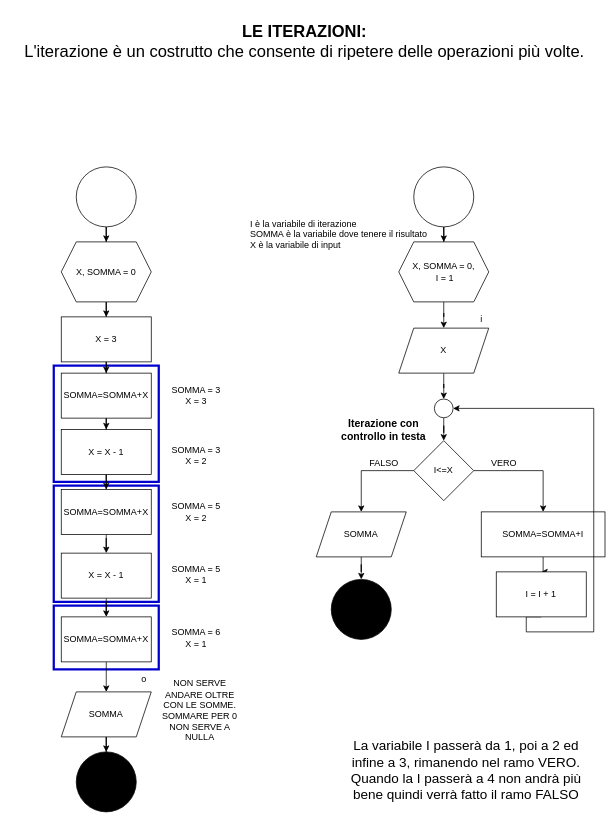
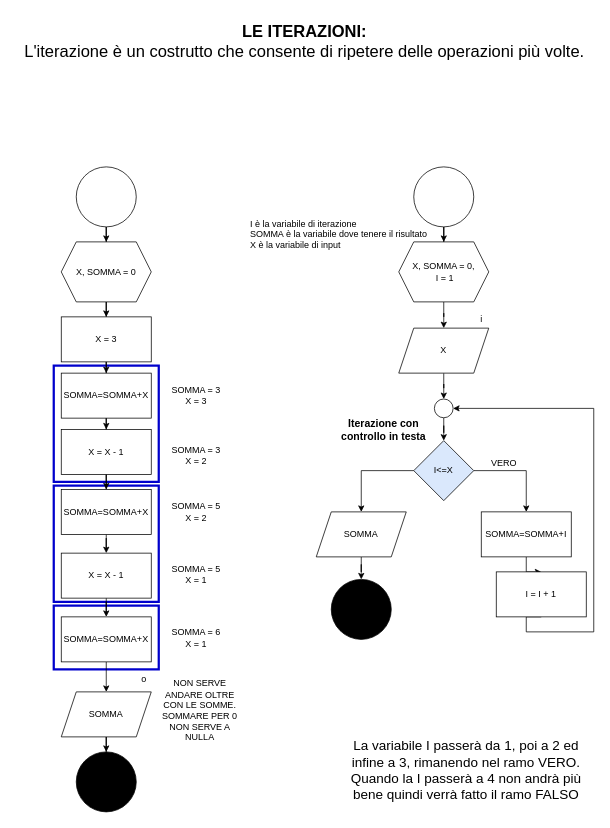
  <mxCell id="0" />
  <mxCell id="1" parent="0" />
  <mxCell id="2" value="" style="rounded=0;whiteSpace=wrap;html=1;strokeWidth=3;strokeColor=#0000CC;" vertex="1" parent="1"><mxGeometry x="71" y="807" width="140" height="85" as="geometry" /></mxCell>
  <mxCell id="3" value="" style="rounded=0;whiteSpace=wrap;html=1;strokeWidth=3;strokeColor=#0000CC;" vertex="1" parent="1"><mxGeometry x="71" y="647" width="140" height="155" as="geometry" /></mxCell>
  <mxCell id="4" value="" style="rounded=0;whiteSpace=wrap;html=1;strokeWidth=3;strokeColor=#0000CC;" vertex="1" parent="1"><mxGeometry x="71" y="487" width="140" height="155" as="geometry" /></mxCell>
  <mxCell id="5" value="&lt;span style=&quot;font-size: 22px;&quot;&gt;&lt;b&gt;LE ITERAZIONI:&lt;/b&gt;&lt;/span&gt;&lt;div&gt;&lt;span style=&quot;font-size: 22px;&quot;&gt;L'iterazione è un costrutto che consente di ripetere delle operazioni più volte.&lt;/span&gt;&lt;/div&gt;" style="text;html=1;align=center;verticalAlign=middle;resizable=0;points=[];autosize=1;strokeColor=none;fillColor=none;" vertex="1" parent="1"><mxGeometry x="20" y="20" width="770" height="70" as="geometry" /></mxCell>
  <mxCell id="6" value="" style="edgeStyle=orthogonalEdgeStyle;rounded=0;orthogonalLoop=1;jettySize=auto;html=1;" edge="1" parent="1" source="7" target="9"><mxGeometry relative="1" as="geometry" /></mxCell>
  <mxCell id="7" value="" style="ellipse;whiteSpace=wrap;html=1;aspect=fixed;fillColor=#FFFFFF;" vertex="1" parent="1"><mxGeometry x="101" y="222" width="80" height="80" as="geometry" /></mxCell>
  <mxCell id="8" value="" style="edgeStyle=orthogonalEdgeStyle;rounded=0;orthogonalLoop=1;jettySize=auto;html=1;" edge="1" parent="1" source="9" target="11"><mxGeometry relative="1" as="geometry" /></mxCell>
  <mxCell id="9" value="X, SOMMA = 0" style="shape=hexagon;perimeter=hexagonPerimeter2;whiteSpace=wrap;html=1;fixedSize=1;" vertex="1" parent="1"><mxGeometry x="81" y="322" width="120" height="80" as="geometry" /></mxCell>
  <mxCell id="10" value="" style="edgeStyle=orthogonalEdgeStyle;rounded=0;orthogonalLoop=1;jettySize=auto;html=1;" edge="1" parent="1" source="11" target="13"><mxGeometry relative="1" as="geometry" /></mxCell>
  <mxCell id="11" value="X = 3" style="rounded=0;whiteSpace=wrap;html=1;" vertex="1" parent="1"><mxGeometry x="81" y="422" width="120" height="60" as="geometry" /></mxCell>
  <mxCell id="12" value="" style="edgeStyle=orthogonalEdgeStyle;rounded=0;orthogonalLoop=1;jettySize=auto;html=1;" edge="1" parent="1" source="13" target="15"><mxGeometry relative="1" as="geometry" /></mxCell>
  <mxCell id="13" value="SOMMA=SOMMA+X" style="rounded=0;whiteSpace=wrap;html=1;" vertex="1" parent="1"><mxGeometry x="81" y="497" width="120" height="60" as="geometry" /></mxCell>
  <mxCell id="14" style="edgeStyle=orthogonalEdgeStyle;rounded=0;orthogonalLoop=1;jettySize=auto;html=1;" edge="1" parent="1" source="15" target="17"><mxGeometry relative="1" as="geometry" /></mxCell>
  <mxCell id="15" value="X = X - 1" style="rounded=0;whiteSpace=wrap;html=1;" vertex="1" parent="1"><mxGeometry x="81" y="572" width="120" height="60" as="geometry" /></mxCell>
  <mxCell id="16" style="edgeStyle=orthogonalEdgeStyle;rounded=0;orthogonalLoop=1;jettySize=auto;html=1;" edge="1" parent="1" source="17" target="19"><mxGeometry relative="1" as="geometry" /></mxCell>
  <mxCell id="17" value="SOMMA=SOMMA+X" style="rounded=0;whiteSpace=wrap;html=1;" vertex="1" parent="1"><mxGeometry x="81" y="652" width="120" height="60" as="geometry" /></mxCell>
  <mxCell id="18" style="edgeStyle=orthogonalEdgeStyle;rounded=0;orthogonalLoop=1;jettySize=auto;html=1;" edge="1" parent="1" source="19" target="21"><mxGeometry relative="1" as="geometry" /></mxCell>
  <mxCell id="19" value="X = X - 1" style="rounded=0;whiteSpace=wrap;html=1;" vertex="1" parent="1"><mxGeometry x="81" y="737" width="120" height="60" as="geometry" /></mxCell>
  <mxCell id="20" value="" style="edgeStyle=orthogonalEdgeStyle;rounded=0;orthogonalLoop=1;jettySize=auto;html=1;" edge="1" parent="1" source="21" target="28"><mxGeometry relative="1" as="geometry" /></mxCell>
  <mxCell id="21" value="SOMMA=SOMMA+X" style="rounded=0;whiteSpace=wrap;html=1;" vertex="1" parent="1"><mxGeometry x="81" y="822" width="120" height="60" as="geometry" /></mxCell>
  <mxCell id="22" value="SOMMA = 3&lt;div&gt;X = 3&lt;/div&gt;" style="text;html=1;align=center;verticalAlign=middle;whiteSpace=wrap;rounded=0;" vertex="1" parent="1"><mxGeometry x="201" y="512" width="120" height="30" as="geometry" /></mxCell>
  <mxCell id="23" value="SOMMA = 3&lt;div&gt;X = 2&lt;/div&gt;" style="text;html=1;align=center;verticalAlign=middle;whiteSpace=wrap;rounded=0;" vertex="1" parent="1"><mxGeometry x="201" y="592" width="120" height="30" as="geometry" /></mxCell>
  <mxCell id="24" value="SOMMA = 5&lt;div&gt;X = 2&lt;/div&gt;" style="text;html=1;align=center;verticalAlign=middle;whiteSpace=wrap;rounded=0;" vertex="1" parent="1"><mxGeometry x="201" y="667" width="120" height="30" as="geometry" /></mxCell>
  <mxCell id="25" value="SOMMA = 5&lt;div&gt;X = 1&lt;/div&gt;" style="text;html=1;align=center;verticalAlign=middle;whiteSpace=wrap;rounded=0;" vertex="1" parent="1"><mxGeometry x="201" y="749.5" width="120" height="30" as="geometry" /></mxCell>
  <mxCell id="26" value="SOMMA = 6&lt;div&gt;X = 1&lt;/div&gt;" style="text;html=1;align=center;verticalAlign=middle;whiteSpace=wrap;rounded=0;" vertex="1" parent="1"><mxGeometry x="201" y="834.5" width="120" height="30" as="geometry" /></mxCell>
  <mxCell id="27" value="" style="edgeStyle=orthogonalEdgeStyle;rounded=0;orthogonalLoop=1;jettySize=auto;html=1;" edge="1" parent="1" source="28" target="29"><mxGeometry relative="1" as="geometry" /></mxCell>
  <mxCell id="28" value="SOMMA" style="shape=parallelogram;perimeter=parallelogramPerimeter;whiteSpace=wrap;html=1;fixedSize=1;" vertex="1" parent="1"><mxGeometry x="81" y="922" width="120" height="60" as="geometry" /></mxCell>
  <mxCell id="29" value="" style="ellipse;whiteSpace=wrap;html=1;aspect=fixed;fillColor=#000000;" vertex="1" parent="1"><mxGeometry x="101" y="1002" width="80" height="80" as="geometry" /></mxCell>
  <mxCell id="30" value="" style="edgeStyle=orthogonalEdgeStyle;rounded=0;orthogonalLoop=1;jettySize=auto;html=1;" edge="1" parent="1" source="31" target="34"><mxGeometry relative="1" as="geometry" /></mxCell>
  <mxCell id="31" value="" style="ellipse;whiteSpace=wrap;html=1;aspect=fixed;fillColor=#FFFFFF;" vertex="1" parent="1"><mxGeometry x="551" y="222" width="80" height="80" as="geometry" /></mxCell>
  <mxCell id="32" value="NON SERVE ANDARE OLTRE CON LE SOMME. SOMMARE PER 0 NON SERVE A NULLA" style="text;html=1;align=center;verticalAlign=middle;whiteSpace=wrap;rounded=0;" vertex="1" parent="1"><mxGeometry x="206" y="932" width="120" height="30" as="geometry" /></mxCell>
  <mxCell id="33" value="" style="edgeStyle=orthogonalEdgeStyle;rounded=0;orthogonalLoop=1;jettySize=auto;html=1;" edge="1" parent="1" source="34" target="36"><mxGeometry relative="1" as="geometry" /></mxCell>
  <mxCell id="34" value="X, SOMMA = 0,&lt;div&gt;&amp;nbsp;I = 1&lt;/div&gt;" style="shape=hexagon;perimeter=hexagonPerimeter2;whiteSpace=wrap;html=1;fixedSize=1;" vertex="1" parent="1"><mxGeometry x="531" y="322" width="120" height="80" as="geometry" /></mxCell>
  <mxCell id="35" value="" style="edgeStyle=orthogonalEdgeStyle;rounded=0;orthogonalLoop=1;jettySize=auto;html=1;" edge="1" parent="1" source="36" target="48"><mxGeometry relative="1" as="geometry" /></mxCell>
  <mxCell id="36" value="X" style="shape=parallelogram;perimeter=parallelogramPerimeter;whiteSpace=wrap;html=1;fixedSize=1;" vertex="1" parent="1"><mxGeometry x="531" y="437" width="120" height="60" as="geometry" /></mxCell>
  <mxCell id="37" value="o" style="text;html=1;align=center;verticalAlign=middle;resizable=0;points=[];autosize=1;strokeColor=none;fillColor=none;" vertex="1" parent="1"><mxGeometry x="176" y="890" width="30" height="30" as="geometry" /></mxCell>
  <mxCell id="38" value="i" style="text;html=1;align=center;verticalAlign=middle;resizable=0;points=[];autosize=1;strokeColor=none;fillColor=none;" vertex="1" parent="1"><mxGeometry x="626" y="410" width="30" height="30" as="geometry" /></mxCell>
  <mxCell id="39" style="edgeStyle=orthogonalEdgeStyle;rounded=0;orthogonalLoop=1;jettySize=auto;html=1;entryX=0.5;entryY=0;entryDx=0;entryDy=0;" edge="1" parent="1" source="41" target="43"><mxGeometry relative="1" as="geometry" /></mxCell>
  <mxCell id="40" style="edgeStyle=orthogonalEdgeStyle;rounded=0;orthogonalLoop=1;jettySize=auto;html=1;entryX=0.5;entryY=0;entryDx=0;entryDy=0;" edge="1" parent="1" source="41" target="50"><mxGeometry relative="1" as="geometry" /></mxCell>
- <mxCell id="41" value="I&amp;lt;=X" style="rhombus;whiteSpace=wrap;html=1;" vertex="1" parent="1"><mxGeometry x="551" y="587" width="80" height="80" as="geometry" /></mxCell>
+ <mxCell id="41" value="I&amp;lt;=X" style="rhombus;whiteSpace=wrap;html=1;fillColor=#dae8fc;" vertex="1" parent="1"><mxGeometry x="551" y="587" width="80" height="80" as="geometry" /></mxCell>
  <mxCell id="42" value="" style="edgeStyle=orthogonalEdgeStyle;rounded=0;orthogonalLoop=1;jettySize=auto;html=1;" edge="1" parent="1" source="43" target="45"><mxGeometry relative="1" as="geometry" /></mxCell>
- <mxCell id="43" value="SOMMA=SOMMA+I" style="rounded=0;whiteSpace=wrap;html=1;" vertex="1" parent="1"><mxGeometry x="641" y="682" width="165" height="60" as="geometry" /></mxCell>
+ <mxCell id="43" value="SOMMA=SOMMA+I" style="rounded=0;whiteSpace=wrap;html=1;" vertex="1" parent="1"><mxGeometry x="641" y="682" width="120" height="60" as="geometry" /></mxCell>
  <mxCell id="44" style="edgeStyle=orthogonalEdgeStyle;rounded=0;orthogonalLoop=1;jettySize=auto;html=1;entryX=1;entryY=0.5;entryDx=0;entryDy=0;exitX=0.5;exitY=1;exitDx=0;exitDy=0;" edge="1" parent="1" source="45" target="48"><mxGeometry relative="1" as="geometry"><Array as="points"><mxPoint x="701" y="842" /><mxPoint x="791" y="842" /><mxPoint x="791" y="544" /></Array></mxGeometry></mxCell>
  <mxCell id="45" value="I = I + 1" style="rounded=0;whiteSpace=wrap;html=1;" vertex="1" parent="1"><mxGeometry x="661" y="762" width="120" height="60" as="geometry" /></mxCell>
  <mxCell id="46" value="VERO" style="text;html=1;align=center;verticalAlign=middle;resizable=0;points=[];autosize=1;strokeColor=none;fillColor=none;" vertex="1" parent="1"><mxGeometry x="641" y="602" width="60" height="30" as="geometry" /></mxCell>
  <mxCell id="47" value="" style="edgeStyle=orthogonalEdgeStyle;rounded=0;orthogonalLoop=1;jettySize=auto;html=1;" edge="1" parent="1" source="48" target="41"><mxGeometry relative="1" as="geometry" /></mxCell>
  <mxCell id="48" value="" style="ellipse;whiteSpace=wrap;html=1;aspect=fixed;" vertex="1" parent="1"><mxGeometry x="578.5" y="531.5" width="25" height="25" as="geometry" /></mxCell>
  <mxCell id="49" value="" style="edgeStyle=orthogonalEdgeStyle;rounded=0;orthogonalLoop=1;jettySize=auto;html=1;" edge="1" parent="1" source="50" target="52"><mxGeometry relative="1" as="geometry" /></mxCell>
  <mxCell id="50" value="SOMMA" style="shape=parallelogram;perimeter=parallelogramPerimeter;whiteSpace=wrap;html=1;fixedSize=1;" vertex="1" parent="1"><mxGeometry x="421" y="682" width="120" height="60" as="geometry" /></mxCell>
- <mxCell id="51" value="FALSO" style="text;html=1;align=center;verticalAlign=middle;resizable=0;points=[];autosize=1;strokeColor=none;fillColor=none;" vertex="1" parent="1"><mxGeometry x="481" y="602" width="60" height="30" as="geometry" /></mxCell>
  <mxCell id="52" value="" style="ellipse;whiteSpace=wrap;html=1;aspect=fixed;fillColor=#000000;" vertex="1" parent="1"><mxGeometry x="441" y="772" width="80" height="80" as="geometry" /></mxCell>
  <mxCell id="53" value="Iterazione con controllo in testa" style="text;html=1;align=center;verticalAlign=middle;whiteSpace=wrap;rounded=0;fontStyle=1;fontSize=14;" vertex="1" parent="1"><mxGeometry x="451" y="557" width="120" height="30" as="geometry" /></mxCell>
  <mxCell id="54" value="I è la variabile di iterazione&lt;div style=&quot;font-size: 12px;&quot;&gt;SOMMA è la variabile dove tenere il risultato&lt;/div&gt;&lt;div style=&quot;font-size: 12px;&quot;&gt;X è la variabile di input&lt;/div&gt;" style="text;html=1;align=left;verticalAlign=middle;resizable=0;points=[];autosize=1;strokeColor=none;fillColor=none;fontSize=12;" vertex="1" parent="1"><mxGeometry x="331" y="282" width="260" height="60" as="geometry" /></mxCell>
  <mxCell id="55" value="La variabile I passerà da 1, poi a 2 ed infine a 3, rimanendo nel ramo VERO.&lt;div&gt;Quando la I passerà a 4 non andrà più bene quindi verrà fatto il ramo FALSO&lt;/div&gt;" style="text;html=1;align=center;verticalAlign=middle;whiteSpace=wrap;rounded=0;fontSize=18;" vertex="1" parent="1"><mxGeometry x="461" y="1012" width="320" height="30" as="geometry" /></mxCell>
